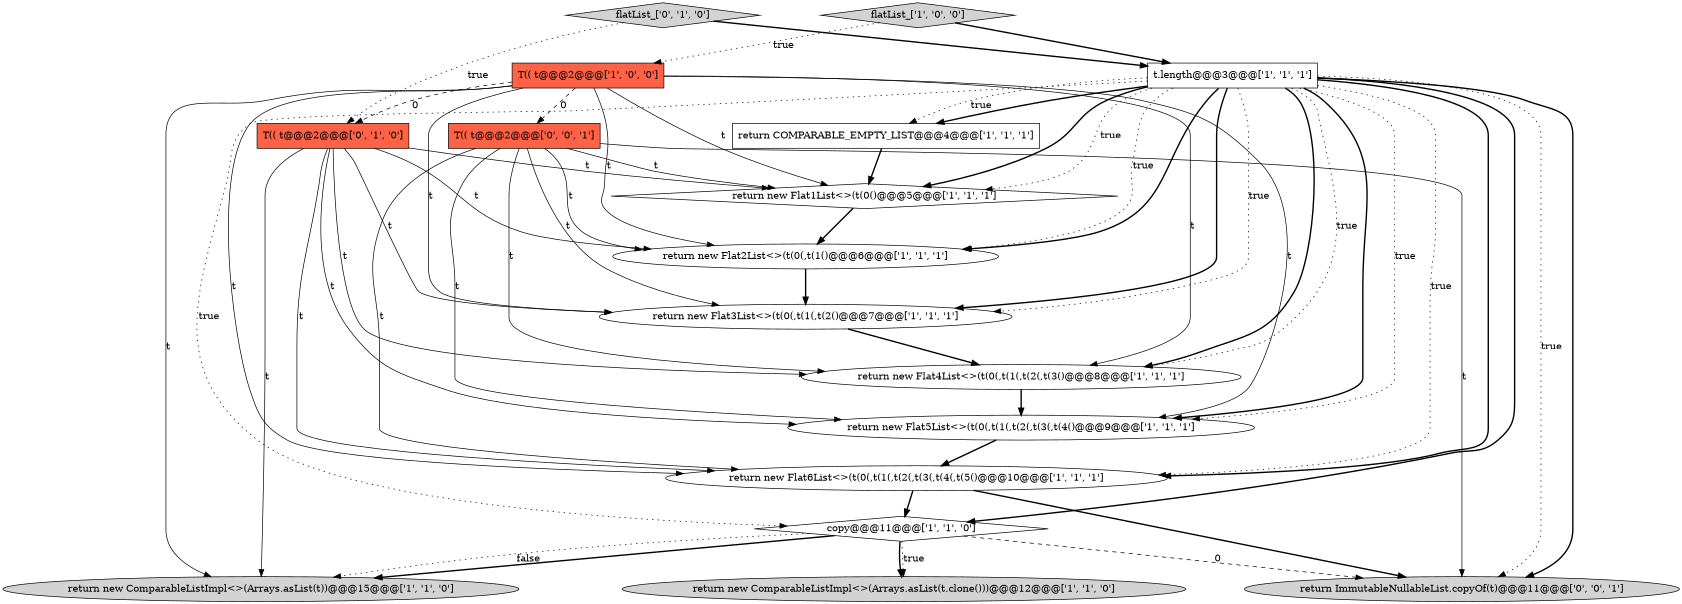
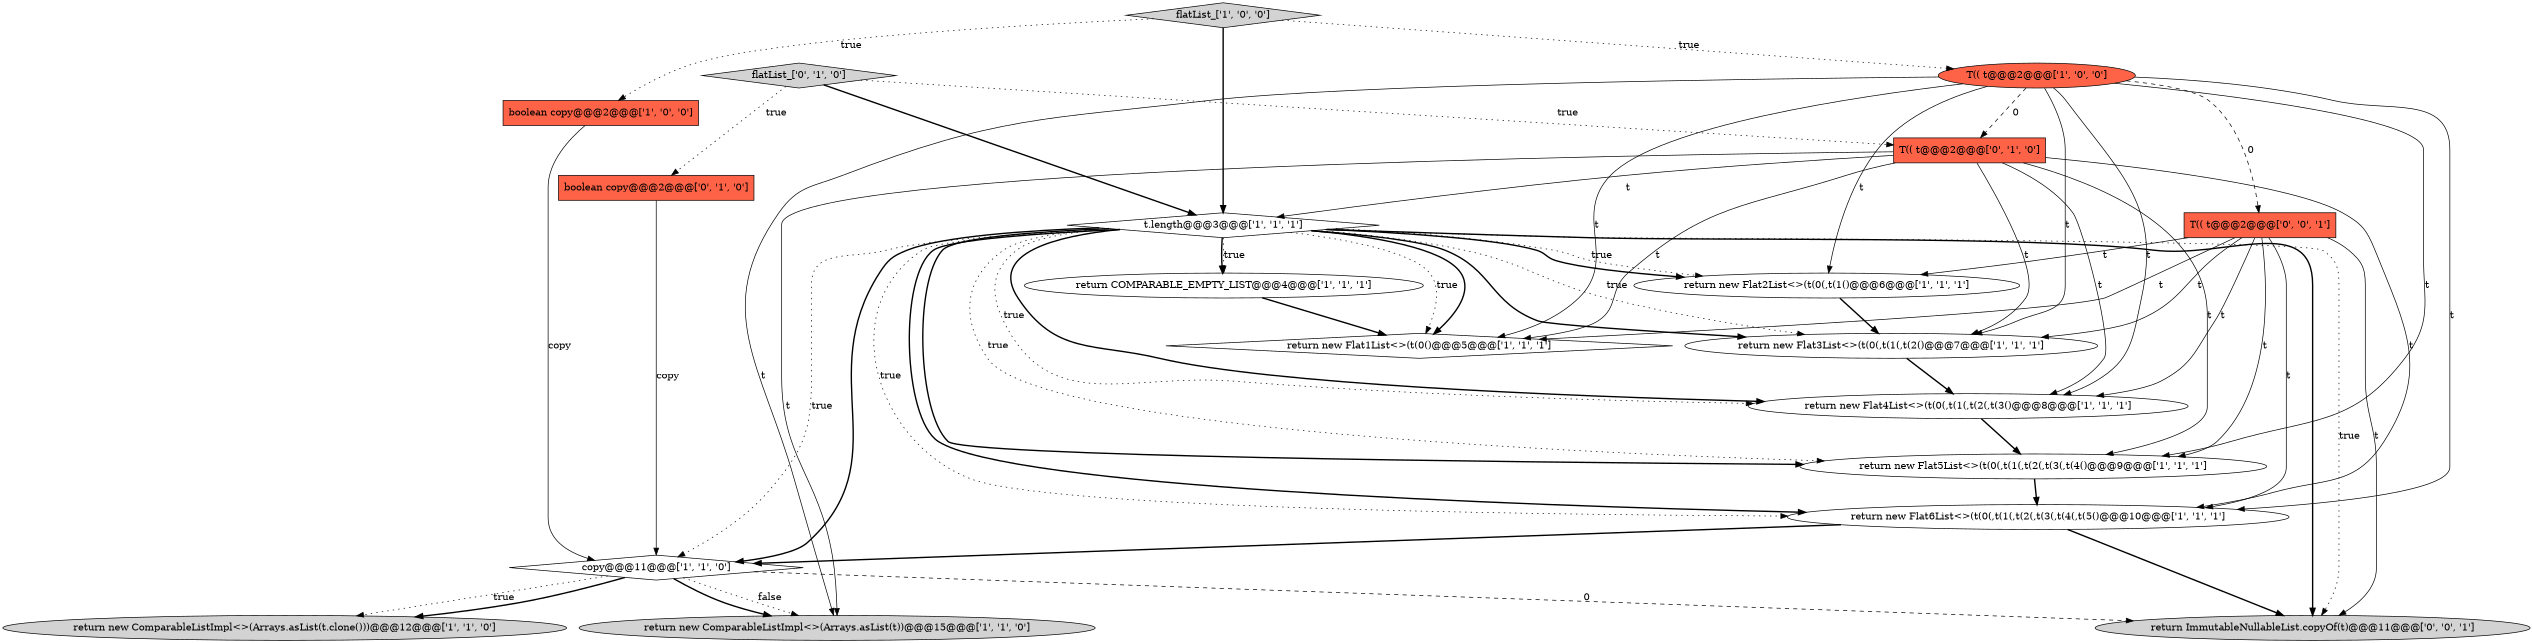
  digraph {
    node [fillcolor=white shape=ellipse style=filled]
    edge [style=solid]
-   n1 [label="return COMPARABLE_EMPTY_LIST@@@4@@@['1', '1', '1']" shape=box]
+   n1 [label="return COMPARABLE_EMPTY_LIST@@@4@@@['1', '1', '1']"]
    n2 [label="return new Flat1List<>(t(0()@@@5@@@['1', '1', '1']" shape=diamond]
    n3 [label="return new Flat2List<>(t(0(,t(1()@@@6@@@['1', '1', '1']"]
    n4 [label="return new Flat6List<>(t(0(,t(1(,t(2(,t(3(,t(4(,t(5()@@@10@@@['1', '1', '1']"]
    n5 [label="copy@@@11@@@['1', '1', '0']" shape=diamond]
    n6 [fillcolor=lightgray label="return ImmutableNullableList.copyOf(t)@@@11@@@['0', '0', '1']"]
    n7 [fillcolor=lightgray label="return new ComparableListImpl<>(Arrays.asList(t))@@@15@@@['1', '1', '0']"]
    n8 [fillcolor=lightgray label="return new ComparableListImpl<>(Arrays.asList(t.clone()))@@@12@@@['1', '1', '0']"]
+   n9 [fillcolor=tomato label="boolean copy@@@2@@@['0', '1', '0']" shape=box]
    n10 [fillcolor=lightgray label="flatList_['0', '1', '0']" shape=diamond]
-   n11 [label="t.length@@@3@@@['1', '1', '1']" shape=box]
+   n11 [label="t.length@@@3@@@['1', '1', '1']" shape=diamond]
    n12 [fillcolor=tomato label="T(( t@@@2@@@['0', '1', '0']" shape=box]
    n13 [label="return new Flat5List<>(t(0(,t(1(,t(2(,t(3(,t(4()@@@9@@@['1', '1', '1']"]
    n14 [label="return new Flat3List<>(t(0(,t(1(,t(2()@@@7@@@['1', '1', '1']"]
    n15 [label="return new Flat4List<>(t(0(,t(1(,t(2(,t(3()@@@8@@@['1', '1', '1']"]
    n16 [fillcolor=tomato label="T(( t@@@2@@@['0', '0', '1']" shape=box]
-   n17 [fillcolor=tomato label="T(( t@@@2@@@['1', '0', '0']" shape=box]
+   n17 [fillcolor=tomato label="T(( t@@@2@@@['1', '0', '0']"]
+   n18 [fillcolor=tomato label="boolean copy@@@2@@@['1', '0', '0']" shape=box]
    n19 [fillcolor=lightgray label="flatList_['1', '0', '0']" shape=diamond]
    n1 -> n2 [style=bold]
-   n2 -> n3 [style=bold]
    n3 -> n14 [style=bold]
    n4 -> n5 [style=bold]
    n4 -> n6 [style=bold]
    n5 -> n6 [label=0 style=dashed]
    n5 -> n7 [style=bold]
    n5 -> n7 [label=false style=dotted]
    n5 -> n8 [label=true style=dotted]
    n5 -> n8 [style=bold]
+   n9 -> n5 [label=copy]
+   n10 -> n9 [label=true style=dotted]
    n10 -> n11 [style=bold]
    n10 -> n12 [label=true style=dotted]
    n11 -> n1 [style=bold]
    n11 -> n1 [label=true style=dotted]
    n11 -> n2 [label=true style=dotted]
    n11 -> n2 [style=bold]
    n11 -> n3 [label=true style=dotted]
    n11 -> n3 [style=bold]
    n11 -> n4 [style=bold]
    n11 -> n4 [label=true style=dotted]
    n11 -> n5 [style=bold]
    n11 -> n5 [label=true style=dotted]
    n11 -> n6 [label=true style=dotted]
    n11 -> n6 [style=bold]
    n11 -> n13 [style=bold]
    n11 -> n13 [label=true style=dotted]
    n11 -> n14 [style=bold]
    n11 -> n14 [label=true style=dotted]
    n11 -> n15 [style=bold]
    n11 -> n15 [label=true style=dotted]
    n12 -> n2 [label=t]
-   n12 -> n3 [label=t]
+   n12 -> n11 [label=t]
    n12 -> n4 [label=t]
    n12 -> n7 [label=t]
    n12 -> n13 [label=t]
    n12 -> n14 [label=t]
    n12 -> n15 [label=t]
    n13 -> n4 [style=bold]
    n14 -> n15 [style=bold]
    n15 -> n13 [style=bold]
    n16 -> n2 [label=t]
    n16 -> n3 [label=t]
    n16 -> n4 [label=t]
    n16 -> n6 [label=t]
    n16 -> n13 [label=t]
    n16 -> n14 [label=t]
    n16 -> n15 [label=t]
    n17 -> n2 [label=t]
    n17 -> n3 [label=t]
    n17 -> n4 [label=t]
    n17 -> n7 [label=t]
    n17 -> n12 [label=0 style=dashed]
    n17 -> n13 [label=t]
    n17 -> n14 [label=t]
    n17 -> n15 [label=t]
    n17 -> n16 [label=0 style=dashed]
+   n18 -> n5 [label=copy]
    n19 -> n11 [style=bold]
    n19 -> n17 [label=true style=dotted]
+   n19 -> n18 [label=true style=dotted]
  }
